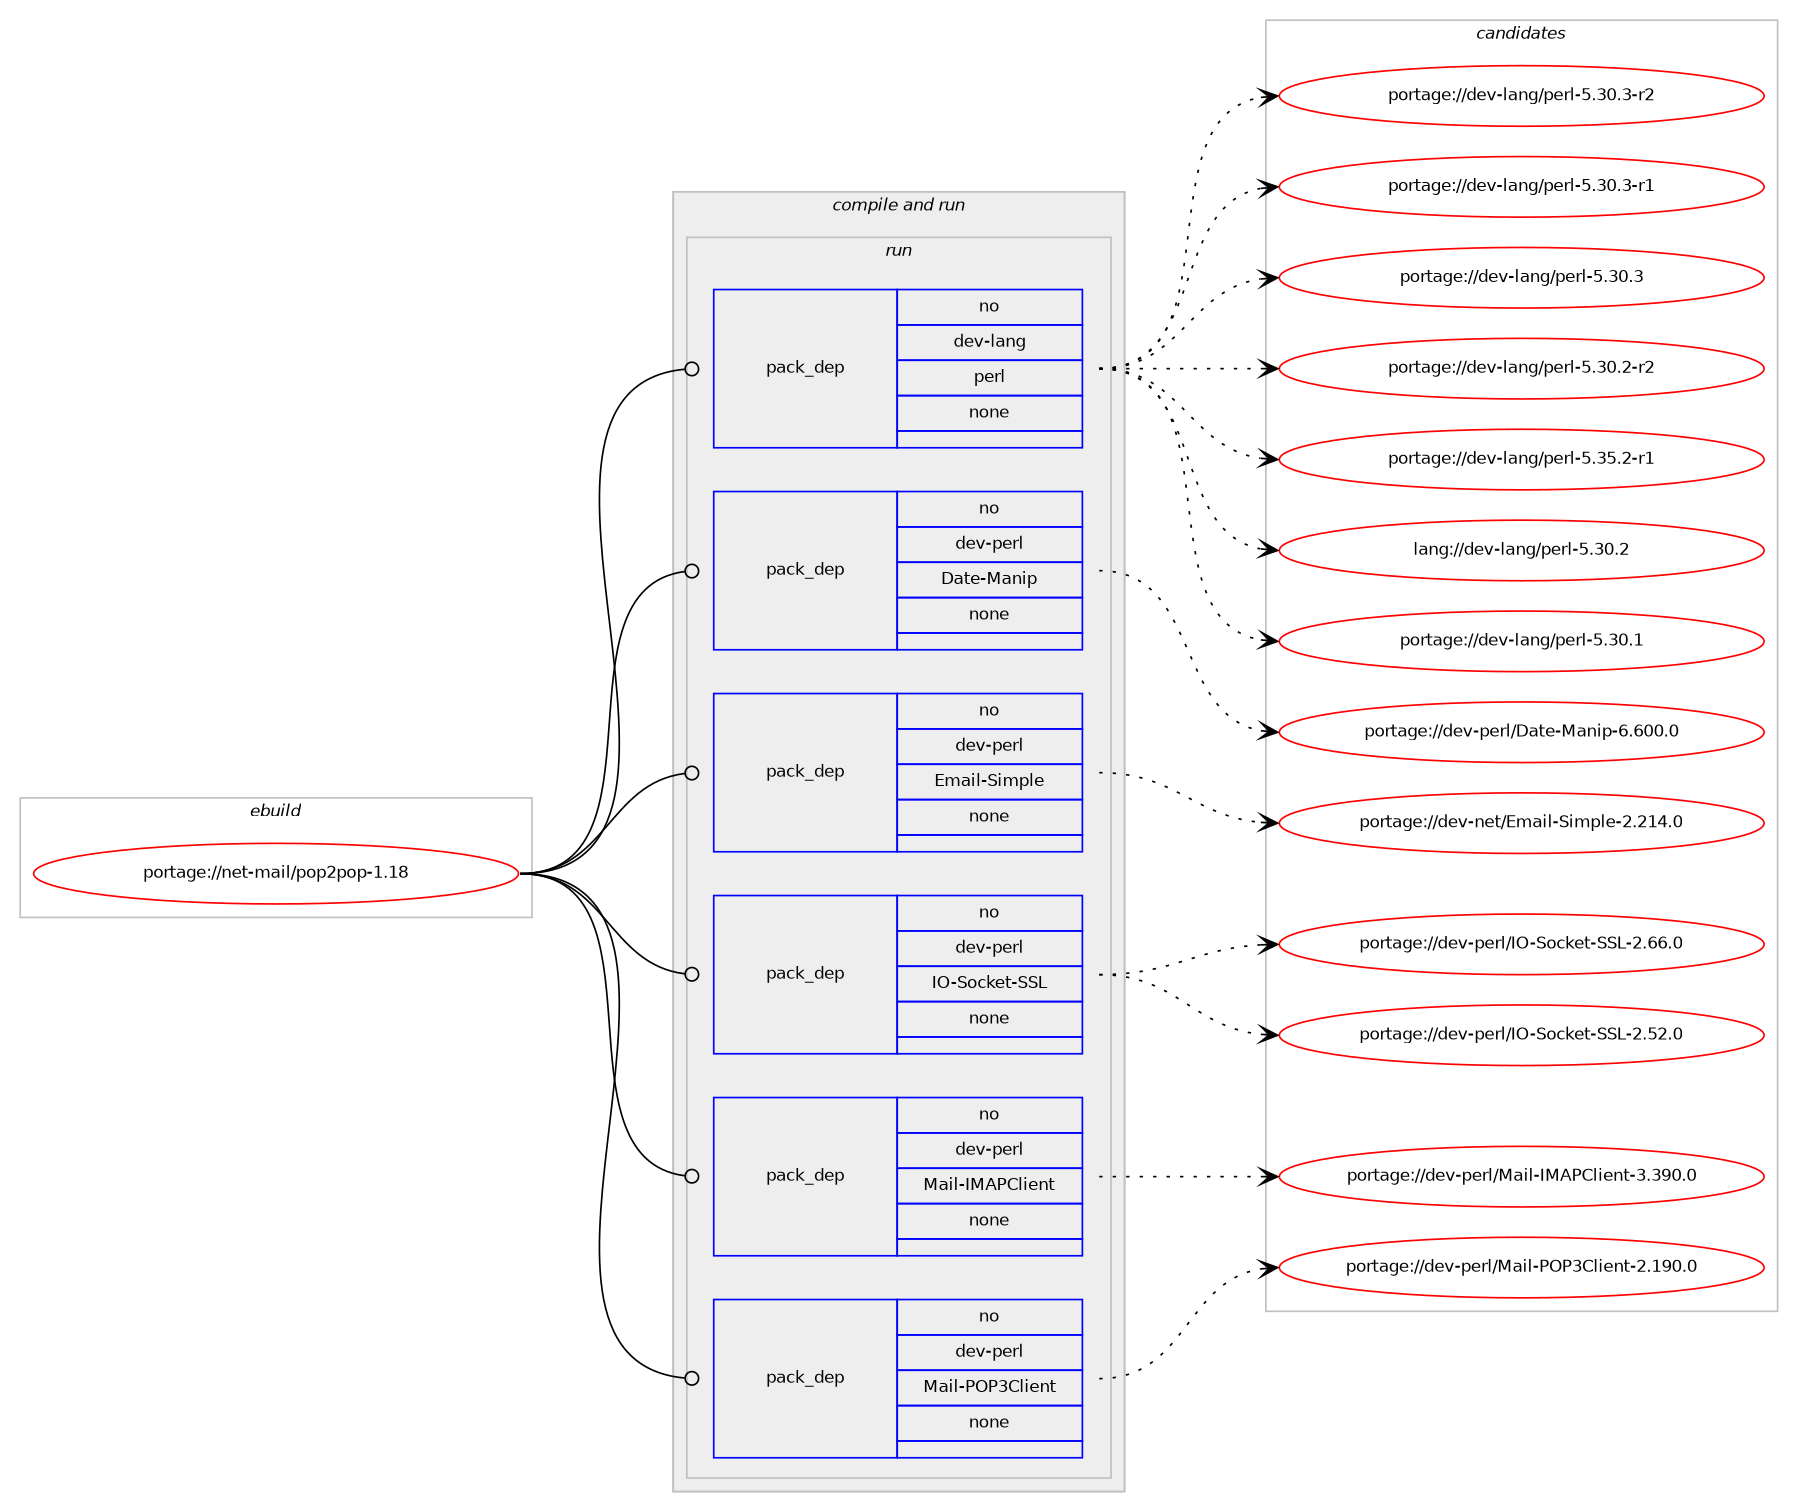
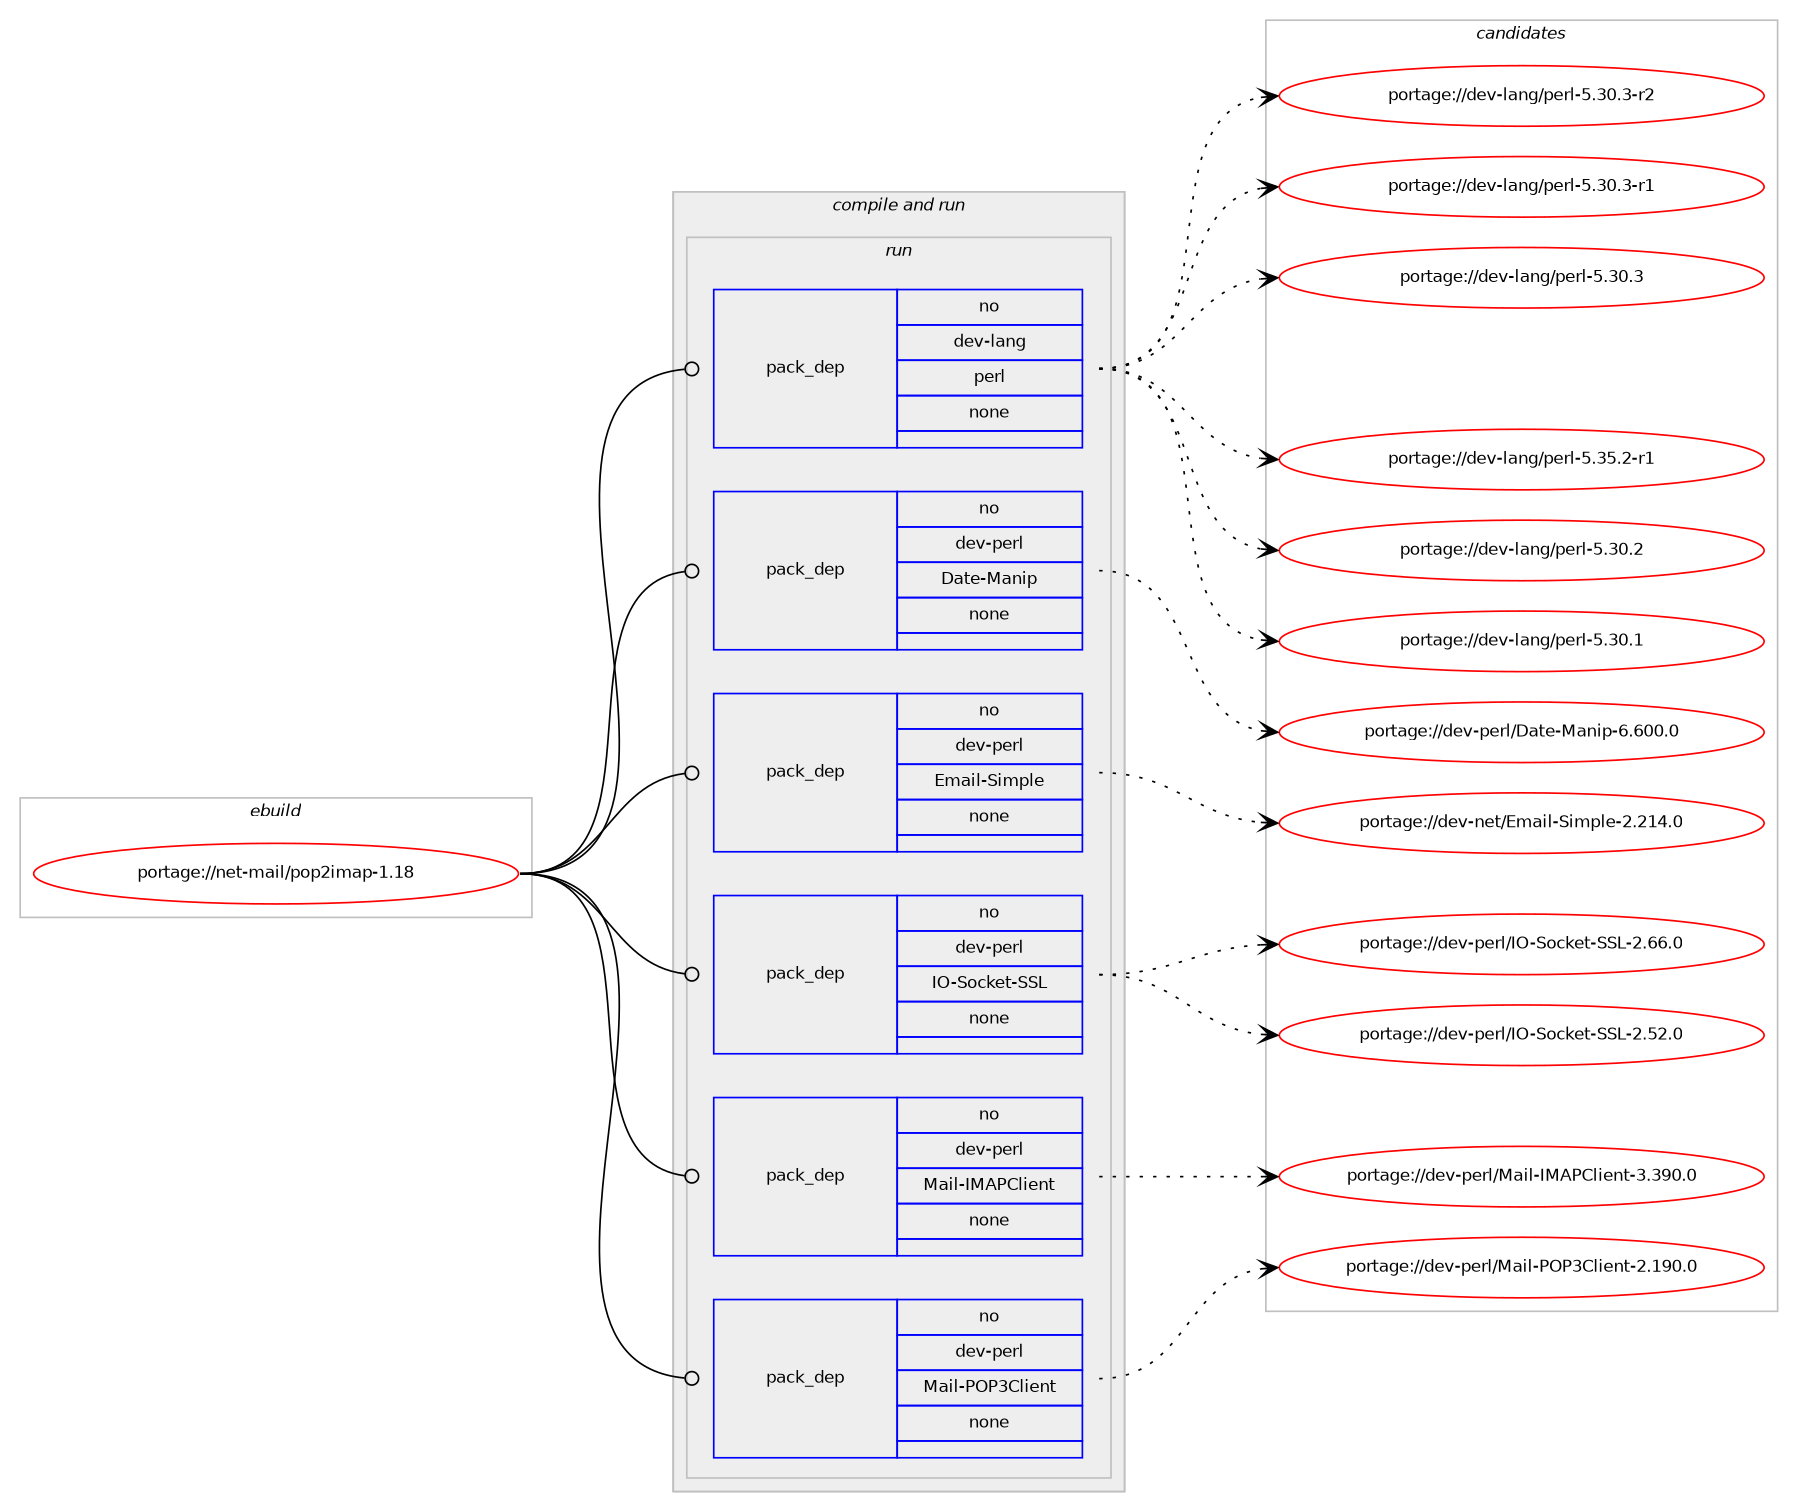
  digraph {
    compound=true
    concentrate=true
    fontname=Helvetica
    fontsize=10
    newrank=true
    rankdir=LR
    ranksep=1.5
    node [color=red fontname=Helvetica fontsize=10]
    edge [arrowhead=vee headport=w style=dotted tailport=e weight=100]
-   n1 [label="portage://net-mail/pop2pop-1.18" width=4]
+   n1 [label="portage://net-mail/pop2imap-1.18" width=4]
    n2 [color=blue label=<<TABLE BORDER="0" CELLBORDER="1" CELLSPACING="0" CELLPADDING="4" WIDTH="220"><TR><TD ROWSPAN="6" CELLPADDING="30">pack_dep</TD></TR><TR><TD WIDTH="110">no</TD></TR><TR><TD>dev-lang</TD></TR><TR><TD>perl</TD></TR><TR><TD>none</TD></TR><TR><TD></TD></TR></TABLE>> shape=none]
    n3 [color=blue label=<<TABLE BORDER="0" CELLBORDER="1" CELLSPACING="0" CELLPADDING="4" WIDTH="220"><TR><TD ROWSPAN="6" CELLPADDING="30">pack_dep</TD></TR><TR><TD WIDTH="110">no</TD></TR><TR><TD>dev-perl</TD></TR><TR><TD>Date-Manip</TD></TR><TR><TD>none</TD></TR><TR><TD></TD></TR></TABLE>> shape=none]
    n4 [color=blue label=<<TABLE BORDER="0" CELLBORDER="1" CELLSPACING="0" CELLPADDING="4" WIDTH="220"><TR><TD ROWSPAN="6" CELLPADDING="30">pack_dep</TD></TR><TR><TD WIDTH="110">no</TD></TR><TR><TD>dev-perl</TD></TR><TR><TD>Email-Simple</TD></TR><TR><TD>none</TD></TR><TR><TD></TD></TR></TABLE>> shape=none]
    n5 [color=blue label=<<TABLE BORDER="0" CELLBORDER="1" CELLSPACING="0" CELLPADDING="4" WIDTH="220"><TR><TD ROWSPAN="6" CELLPADDING="30">pack_dep</TD></TR><TR><TD WIDTH="110">no</TD></TR><TR><TD>dev-perl</TD></TR><TR><TD>IO-Socket-SSL</TD></TR><TR><TD>none</TD></TR><TR><TD></TD></TR></TABLE>> shape=none]
    n6 [color=blue label=<<TABLE BORDER="0" CELLBORDER="1" CELLSPACING="0" CELLPADDING="4" WIDTH="220"><TR><TD ROWSPAN="6" CELLPADDING="30">pack_dep</TD></TR><TR><TD WIDTH="110">no</TD></TR><TR><TD>dev-perl</TD></TR><TR><TD>Mail-IMAPClient</TD></TR><TR><TD>none</TD></TR><TR><TD></TD></TR></TABLE>> shape=none]
    n7 [color=blue label=<<TABLE BORDER="0" CELLBORDER="1" CELLSPACING="0" CELLPADDING="4" WIDTH="220"><TR><TD ROWSPAN="6" CELLPADDING="30">pack_dep</TD></TR><TR><TD WIDTH="110">no</TD></TR><TR><TD>dev-perl</TD></TR><TR><TD>Mail-POP3Client</TD></TR><TR><TD>none</TD></TR><TR><TD></TD></TR></TABLE>> shape=none]
    n8 [label="portage://dev-lang/perl-5.30.3-r2" width=4]
    n9 [label="portage://dev-lang/perl-5.30.3-r1" width=4]
    n10 [label="portage://dev-lang/perl-5.30.3" width=4]
-   n11 [label="portage://dev-lang/perl-5.30.2-r2" width=4]
    n12 [label="portage://dev-lang/perl-5.35.2-r1" width=4]
-   n13 [label="lang://dev-lang/perl-5.30.2" width=4]
+   n13 [label="portage://dev-lang/perl-5.30.2" width=4]
    n14 [label="portage://dev-lang/perl-5.30.1" width=4]
    n15 [label="portage://dev-perl/Date-Manip-6.600.0" width=4]
    n16 [label="portage://dev-net/Email-Simple-2.214.0" width=4]
    n17 [label="portage://dev-perl/IO-Socket-SSL-2.66.0" width=4]
    n18 [label="portage://dev-perl/IO-Socket-SSL-2.52.0" width=4]
    n19 [label="portage://dev-perl/Mail-IMAPClient-3.390.0" width=4]
    n20 [label="portage://dev-perl/Mail-POP3Client-2.190.0" width=4]
    subgraph cluster_1 {
      color=gray
      label=<<i>ebuild</i>>
      rank=same
      n1
    }
    subgraph cluster_2 {
      color=gray
      label=<<i>dependencies</i>>
      subgraph cluster_3 {
        color=gray
        fillcolor="#eeeeee"
        label=<<i>compile</i>>
        style=filled
      }
      subgraph cluster_4 {
        color=gray
        fillcolor="#eeeeee"
        label=<<i>compile and run</i>>
        style=filled
      }
      subgraph cluster_5 {
        color=gray
        fillcolor="#eeeeee"
        label=<<i>run</i>>
        style=filled
        subgraph sub_6 {
          color=gray
          fillcolor="#eeeeee"
          label=<<i>run</i>>
          style=filled
          n2
        }
        subgraph sub_7 {
          color=gray
          fillcolor="#eeeeee"
          label=<<i>run</i>>
          style=filled
          n3
        }
        subgraph sub_8 {
          color=gray
          fillcolor="#eeeeee"
          label=<<i>run</i>>
          style=filled
          n4
        }
        subgraph sub_9 {
          color=gray
          fillcolor="#eeeeee"
          label=<<i>run</i>>
          style=filled
          n5
        }
        subgraph sub_10 {
          color=gray
          fillcolor="#eeeeee"
          label=<<i>run</i>>
          style=filled
          n6
        }
        subgraph sub_11 {
          color=gray
          fillcolor="#eeeeee"
          label=<<i>run</i>>
          style=filled
          n7
        }
      }
    }
    subgraph cluster_12 {
      color=gray
      label=<<i>candidates</i>>
      rank=same
      subgraph sub_13 {
        color=black
        label=<<i>candidates</i>>
        nodesep=1
        rank=same
        n8
        n9
        n10
-       n11
        n12
        n13
        n14
      }
      subgraph sub_14 {
        color=black
        label=<<i>candidates</i>>
        nodesep=1
        rank=same
        n15
      }
      subgraph sub_15 {
        color=black
        label=<<i>candidates</i>>
        nodesep=1
        rank=same
        n16
      }
      subgraph sub_16 {
        color=black
        label=<<i>candidates</i>>
        nodesep=1
        rank=same
        n17
        n18
      }
      subgraph sub_17 {
        color=black
        label=<<i>candidates</i>>
        nodesep=1
        rank=same
        n19
      }
      subgraph sub_18 {
        color=black
        label=<<i>candidates</i>>
        nodesep=1
        rank=same
        n20
      }
    }
    n1 -> n2 [arrowhead=odot style=solid weight=20]
    n1 -> n3 [arrowhead=odot style=solid weight=20]
    n1 -> n4 [arrowhead=odot style=solid weight=20]
    n1 -> n5 [arrowhead=odot style=solid weight=20]
    n1 -> n6 [arrowhead=odot style=solid weight=20]
    n1 -> n7 [arrowhead=odot style=solid weight=20]
    n2 -> n8
    n2 -> n9
    n2 -> n10
-   n2 -> n11
    n2 -> n12
    n2 -> n13
    n2 -> n14
    n3 -> n15
    n4 -> n16
    n5 -> n17
    n5 -> n18
    n6 -> n19
    n7 -> n20
  }
